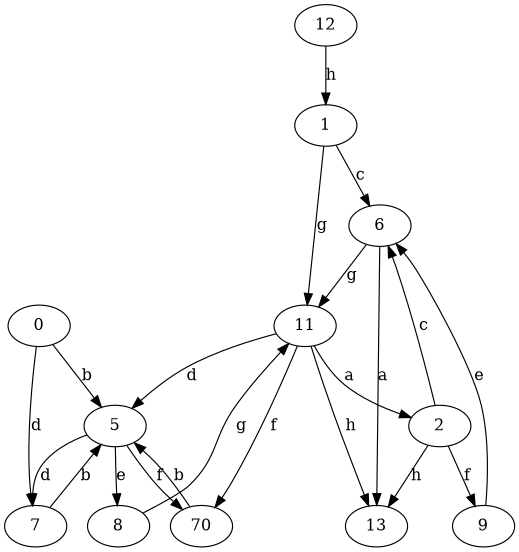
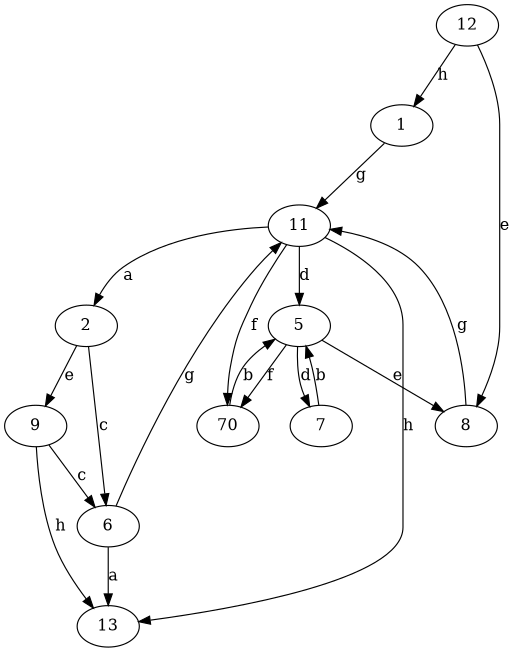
  strict digraph {
    1
    6
    11
    13
    2
    5
    n7 [label=70]
    12
    8
    9
    7
-   0
-   1 -> 6 [label=c]
    1 -> 11 [label=g]
    6 -> 11 [label=g]
    6 -> 13 [label=a]
    11 -> 13 [label=h]
    11 -> 2 [label=a]
    11 -> 5 [label=d]
    11 -> n7 [label=f]
    2 -> 6 [label=c]
-   2 -> 13 [label=h]
-   2 -> 9 [label=f]
+   9 -> 13 [label=h]
+   2 -> 9 [label=e]
    5 -> n7 [label=f]
    5 -> 8 [label=e]
    5 -> 7 [label=d]
    n7 -> 5 [label=b]
    12 -> 1 [label=h]
+   12 -> 8 [label=e]
    8 -> 11 [label=g]
-   9 -> 6 [label=e]
+   9 -> 6 [label=c]
    7 -> 5 [label=b]
-   0 -> 5 [label=b]
-   0 -> 7 [label=d]
  }
